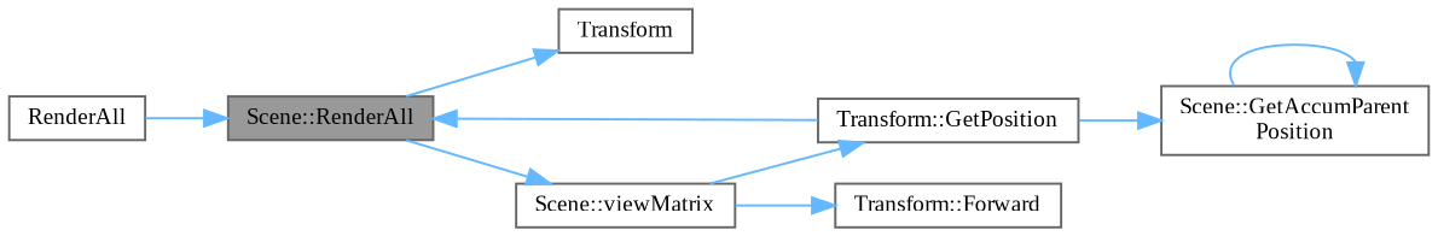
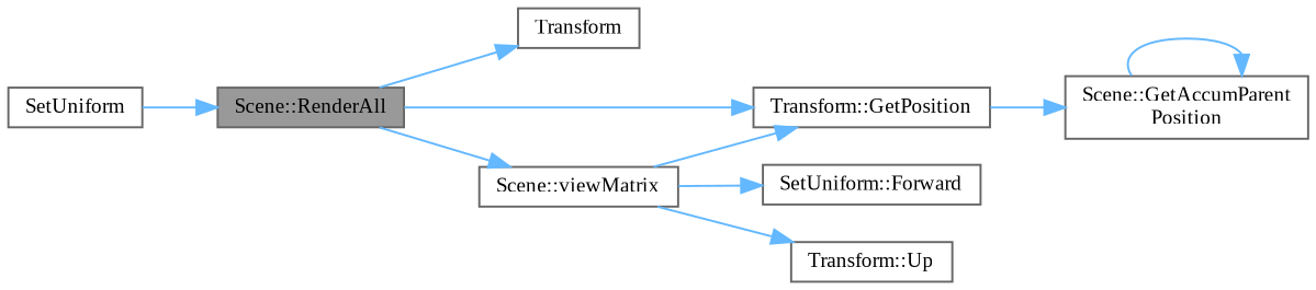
  digraph {
    fontname="Liberation Serif"
    rankdir=LR
    node [color=grey40 fillcolor=white fontname="Liberation Serif" fontsize=10 shape=box style=filled]
    edge [color=steelblue1 fontname="Liberation Serif" fontsize=10 labelfontname=Helvetica labelfontsize=10 style=solid]
    n1 [color=gray40 fillcolor=grey60 fontcolor=black height=0.2 label="Scene::RenderAll" width=0.4]
    n2 [height=0.2 label=Transform width=0.4]
    n3 [height=0.2 label="Transform::GetPosition" width=0.4]
    n4 [height=0.2 label="Scene::viewMatrix" width=0.4]
    n5 [height=0.2 label="Scene::GetAccumParent\lPosition" width=0.4]
-   n6 [height=0.2 label=RenderAll width=0.4]
-   n7 [height=0.2 label="Transform::Forward" width=0.4]
+   n6 [height=0.2 label=SetUniform width=0.4]
+   n7 [height=0.2 label="SetUniform::Forward" width=0.4]
+   n8 [height=0.2 label="Transform::Up" width=0.4]
    n1 -> n2
-   n3 -> n1
+   n1 -> n3
    n1 -> n4
    n3 -> n5
    n4 -> n3
    n4 -> n7
+   n4 -> n8
    n5 -> n5
    n6 -> n1
  }
